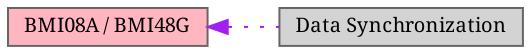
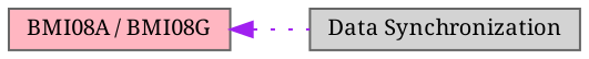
  digraph {
    rankdir=LR
    fontname="Noto Serif"
    node [fontname="Noto Serif" fontsize=10 shape=box style=filled]
    n1 [color=gray40 fillcolor=lightgrey fontcolor=black height=0.2 label="Data Synchronization" width=0.4]
-   n2 [color=grey40 fillcolor=lightpink height=0.2 label="BMI08A / BMI48G" width=0.4]
+   n2 [color=grey40 fillcolor=lightpink height=0.2 label="BMI08A / BMI08G" width=0.4]
    n2 -> n1 [dir=back fontname="Noto Serif" fontsize=10 labelfontname=Helvetica labelfontsize=10 shape=plaintext style=dotted color=purple]
  }
